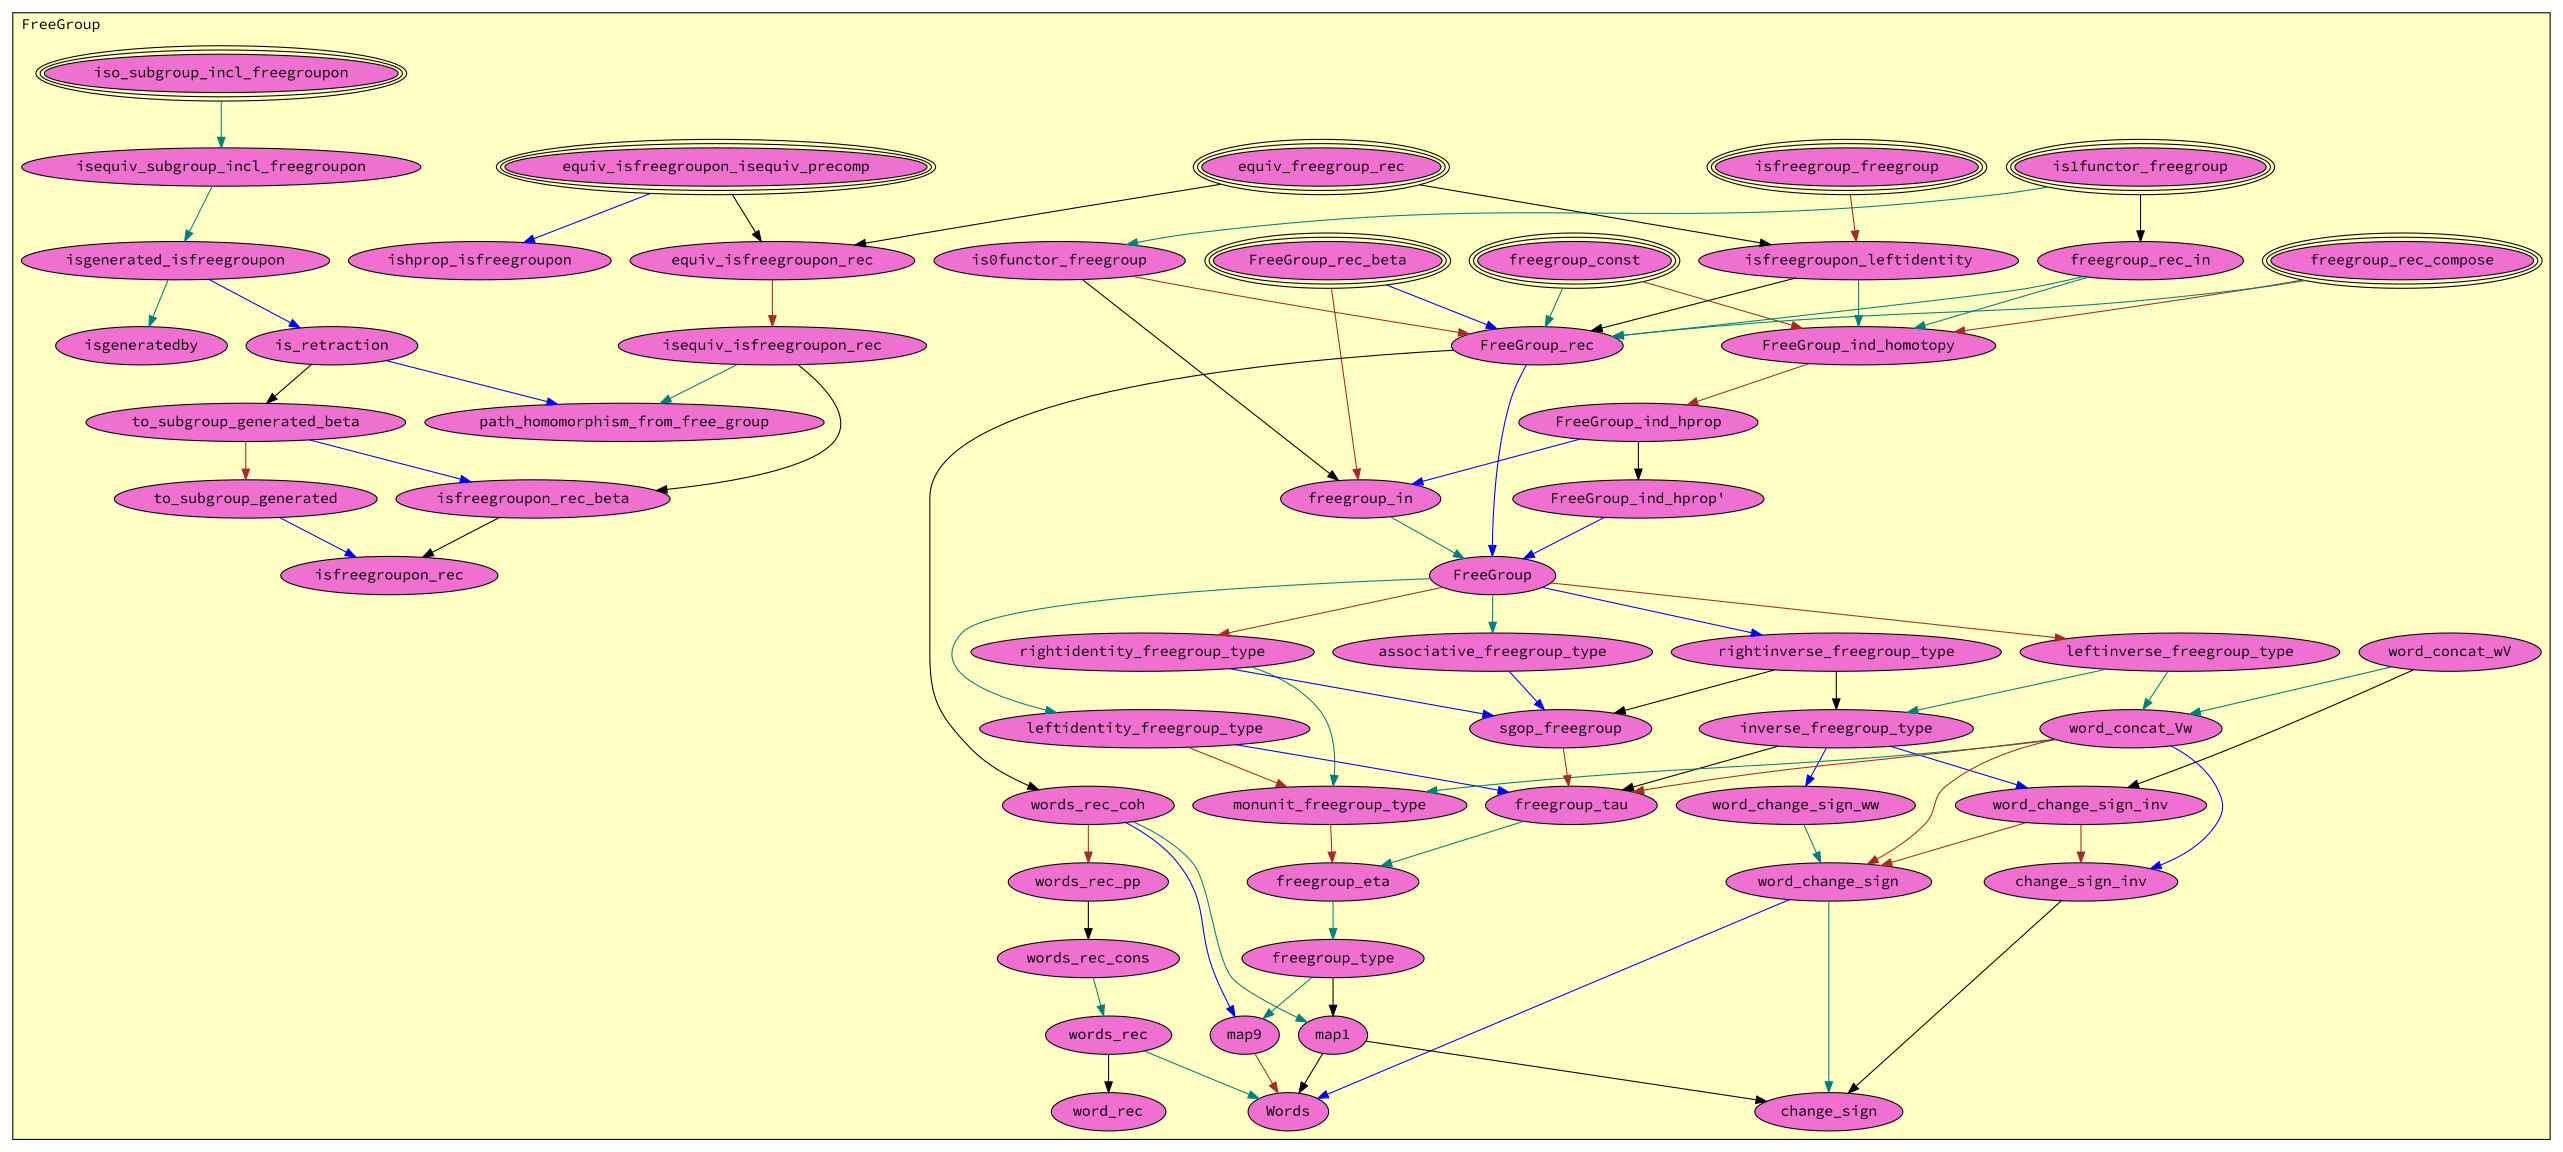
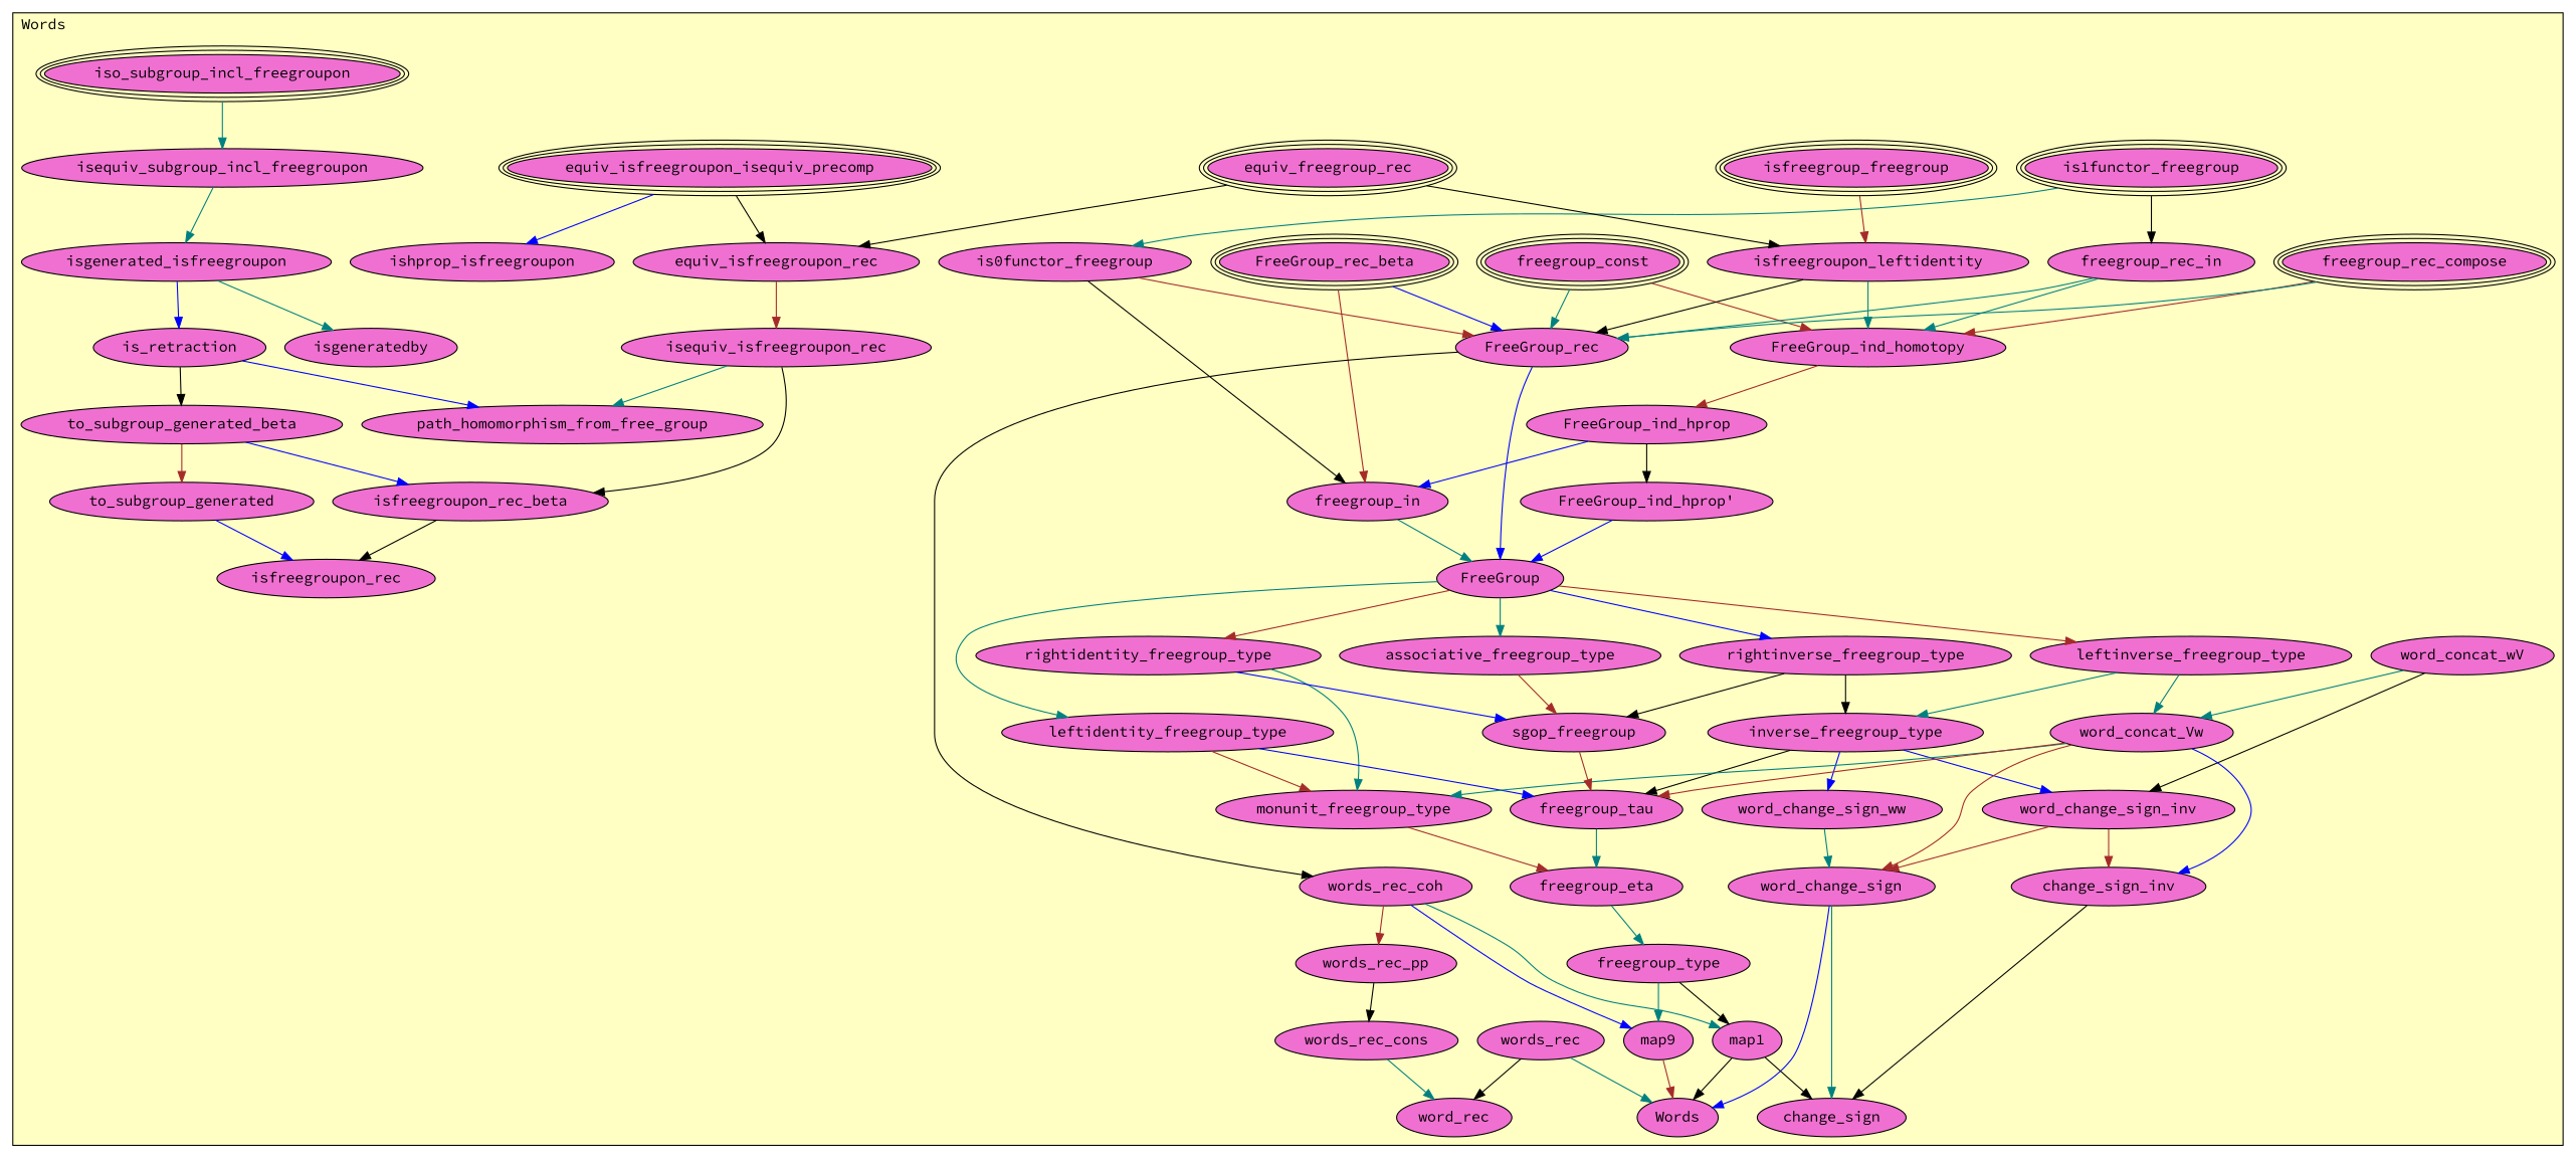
  digraph {
    fontname="Source Code Pro"
    node [fillcolor="#F070D1" fontname="Source Code Pro" style=filled]
    edge [color=teal fontname="Source Code Pro"]
    n1 [label=is1functor_freegroup peripheries=3]
    n2 [label=is0functor_freegroup]
    n3 [label=freegroup_const peripheries=3]
    n4 [label=freegroup_rec_compose peripheries=3]
    n5 [label=freegroup_rec_in]
    n6 [label=iso_subgroup_incl_freegroupon peripheries=3]
    n7 [label=isequiv_subgroup_incl_freegroupon]
    n8 [label=isgenerated_isfreegroupon]
    n9 [label=is_retraction]
    n10 [label=to_subgroup_generated_beta]
    n11 [label=to_subgroup_generated]
    n12 [label=isgeneratedby]
    n13 [label=equiv_isfreegroupon_isequiv_precomp peripheries=3]
    n14 [label=ishprop_isfreegroupon]
    n15 [label=equiv_freegroup_rec peripheries=3]
    n16 [label=equiv_isfreegroupon_rec]
    n17 [label=isequiv_isfreegroupon_rec]
    n18 [label=path_homomorphism_from_free_group]
    n19 [label=isfreegroupon_rec_beta]
    n20 [label=isfreegroupon_rec]
    n21 [label=isfreegroup_freegroup peripheries=3]
    n22 [label=isfreegroupon_leftidentity]
    n23 [label=FreeGroup_ind_homotopy]
    n24 [label=FreeGroup_ind_hprop]
    n25 [label="FreeGroup_ind_hprop'"]
    n26 [label=FreeGroup_rec_beta peripheries=3]
    n27 [label=freegroup_in]
    n28 [label=FreeGroup_rec]
    n29 [label=words_rec_coh]
    n30 [label=words_rec_pp]
    n31 [label=words_rec_cons]
    n32 [label=words_rec]
    n33 [label=word_rec]
    n34 [label=FreeGroup]
    n35 [label=rightinverse_freegroup_type]
    n36 [label=leftinverse_freegroup_type]
    n37 [label=rightidentity_freegroup_type]
    n38 [label=leftidentity_freegroup_type]
    n39 [label=associative_freegroup_type]
    n40 [label=inverse_freegroup_type]
    n41 [label=word_concat_wV]
    n42 [label=word_concat_Vw]
    n43 [label=word_change_sign_inv]
    n44 [label=word_change_sign_ww]
    n45 [label=word_change_sign]
    n46 [label=monunit_freegroup_type]
    n47 [label=sgop_freegroup]
    n48 [label=freegroup_tau]
    n49 [label=freegroup_eta]
    n50 [label=freegroup_type]
    n51 [label=map9]
    n52 [label=map1]
    n53 [label=change_sign_inv]
    n54 [label=change_sign]
    n55 [label=Words]
    subgraph cluster_1 {
      fillcolor="#FFFFC3"
-     label=FreeGroup
+     label=Words
      labeljust=l
      style=filled
      n1
      n2
      n3
      n4
      n5
      n6
      n7
      n8
      n9
      n10
      n11
      n12
      n13
      n14
      n15
      n16
      n17
      n18
      n19
      n20
      n21
      n22
      n23
      n24
      n25
      n26
      n27
      n28
      n29
      n30
      n31
      n32
      n33
      n34
      n35
      n36
      n37
      n38
      n39
      n40
      n41
      n42
      n43
      n44
      n45
      n46
      n47
      n48
      n49
      n50
      n51
      n52
      n53
      n54
      n55
    }
    n1 -> n2
    n1 -> n5 [color=black]
    n2 -> n27 [color=black]
    n2 -> n28 [color=brown]
    n3 -> n23 [color=brown]
    n3 -> n28
    n4 -> n23 [color=brown]
    n4 -> n28
    n5 -> n23
    n5 -> n28
    n6 -> n7
    n7 -> n8
    n8 -> n9 [color=blue]
    n8 -> n12
    n9 -> n10 [color=black]
    n9 -> n18 [color=blue]
    n10 -> n11 [color=brown]
    n10 -> n19 [color=blue]
    n11 -> n20 [color=blue]
    n13 -> n14 [color=blue]
    n13 -> n16 [color=black]
    n15 -> n16 [color=black]
    n15 -> n22 [color=black]
    n16 -> n17 [color=brown]
    n17 -> n18
    n17 -> n19 [color=black]
    n19 -> n20 [color=black]
    n21 -> n22 [color=brown]
    n22 -> n23
    n22 -> n28 [color=black]
    n23 -> n24 [color=brown]
    n24 -> n25 [color=black]
    n24 -> n27 [color=blue]
    n25 -> n34 [color=blue]
    n26 -> n27 [color=brown]
    n26 -> n28 [color=blue]
    n27 -> n34
    n28 -> n29 [color=black]
    n28 -> n34 [color=blue]
    n29 -> n30 [color=brown]
    n29 -> n51 [color=blue]
    n29 -> n52
    n30 -> n31 [color=black]
-   n31 -> n32
+   n31 -> n33
    n32 -> n33 [color=black]
    n32 -> n55
    n34 -> n35 [color=blue]
    n34 -> n36 [color=brown]
    n34 -> n37 [color=brown]
    n34 -> n38
    n34 -> n39
    n35 -> n40 [color=black]
    n35 -> n47 [color=black]
    n36 -> n40
    n36 -> n42
    n37 -> n46
    n37 -> n47 [color=blue]
    n38 -> n46 [color=brown]
    n38 -> n48 [color=blue]
-   n39 -> n47 [color=blue]
+   n39 -> n47 [color=brown]
    n40 -> n43 [color=blue]
    n40 -> n44 [color=blue]
    n40 -> n48 [color=black]
    n41 -> n42
    n41 -> n43 [color=black]
    n42 -> n45 [color=brown]
    n42 -> n46
    n42 -> n48 [color=brown]
    n42 -> n53 [color=blue]
    n43 -> n45 [color=brown]
    n43 -> n53 [color=brown]
    n44 -> n45
    n45 -> n54
    n45 -> n55 [color=blue]
    n46 -> n49 [color=brown]
    n47 -> n48 [color=brown]
    n48 -> n49
    n49 -> n50
    n50 -> n51
    n50 -> n52 [color=black]
    n51 -> n55 [color=brown]
    n52 -> n54 [color=black]
    n52 -> n55 [color=black]
    n53 -> n54 [color=black]
  }
